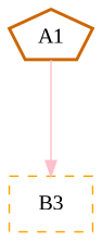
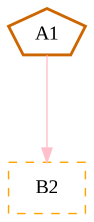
  digraph {
    mindist=1.0
    nodesep=0.6
    rankdir=TB
    ranksep=1.0
    root=Demo
    fontname="Liberation Serif"
    node [cpu=0 fillcolor=white fontname="Liberation Serif"]
    A1 [beamproc=beamA bpentry=false bpexit=false color=darkorange3 flags="0x00002012" patentry=true patexit=false pattern=patternA penwidth=2 shape=pentagon style=filled toffs=0 type=switch]
-   B2 [color=orange flags="0x00000013" shape=rectangle style="dashed, filled" type=global label=B3]
+   B2 [color=orange flags="0x00000013" shape=rectangle style="dashed, filled" type=global]
    A1 -> B2 [color=pink type=switchdst fontname="Liberation Serif"]
  }
